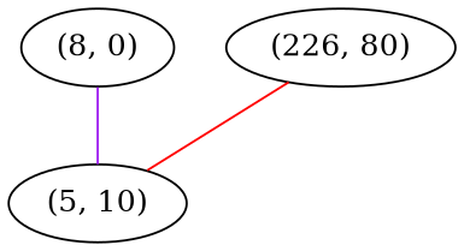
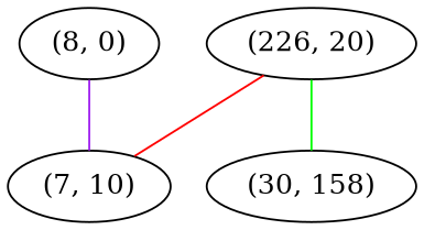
  graph {
    fontname="DejaVu Serif"
    node [fontname="DejaVu Serif"]
    edge [fontname="DejaVu Serif"]
    n1 [label="(8, 0)"]
-   "(7, 10)" [label="(5, 10)"]
-   "(226, 20)" [label="(226, 80)"]
+   "(7, 10)"
+   "(226, 20)"
+   "(30, 158)"
    n1 -- "(7, 10)" [color=purple weight=4]
    "(226, 20)" -- "(7, 10)" [color=red weight=1]
+   "(226, 20)" -- "(30, 158)" [color=green weight=2]
  }
